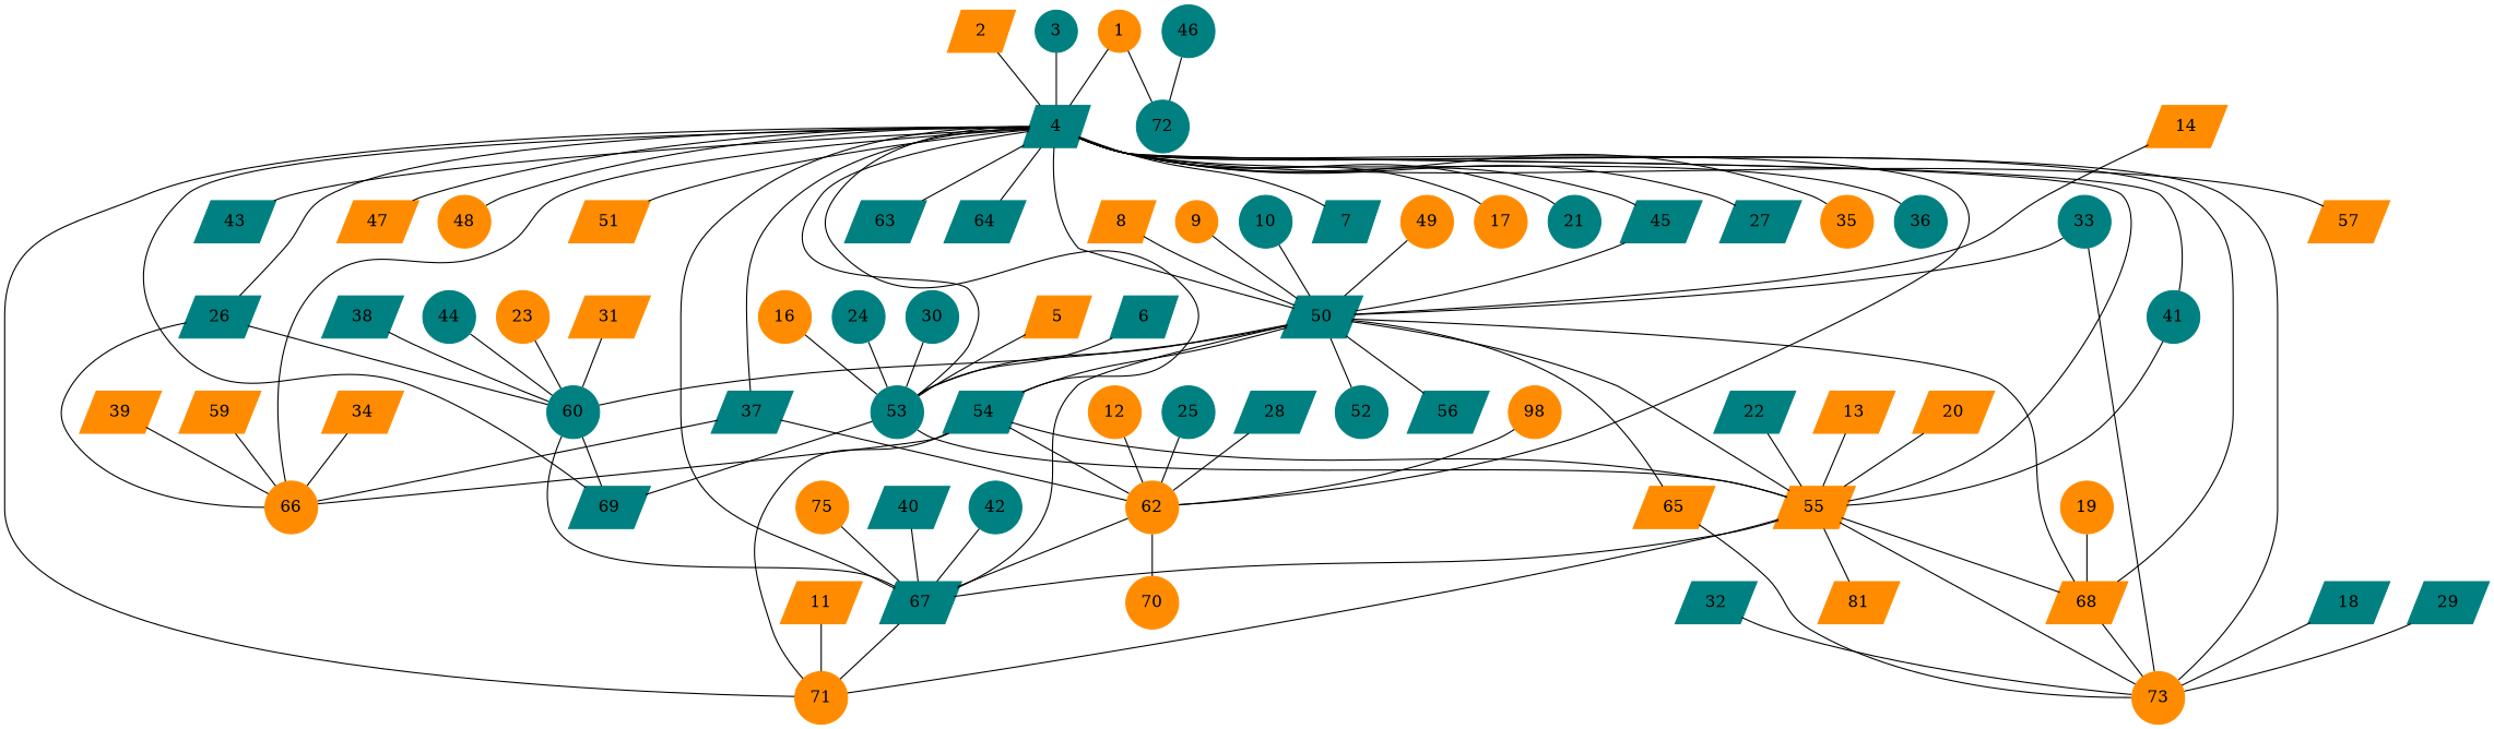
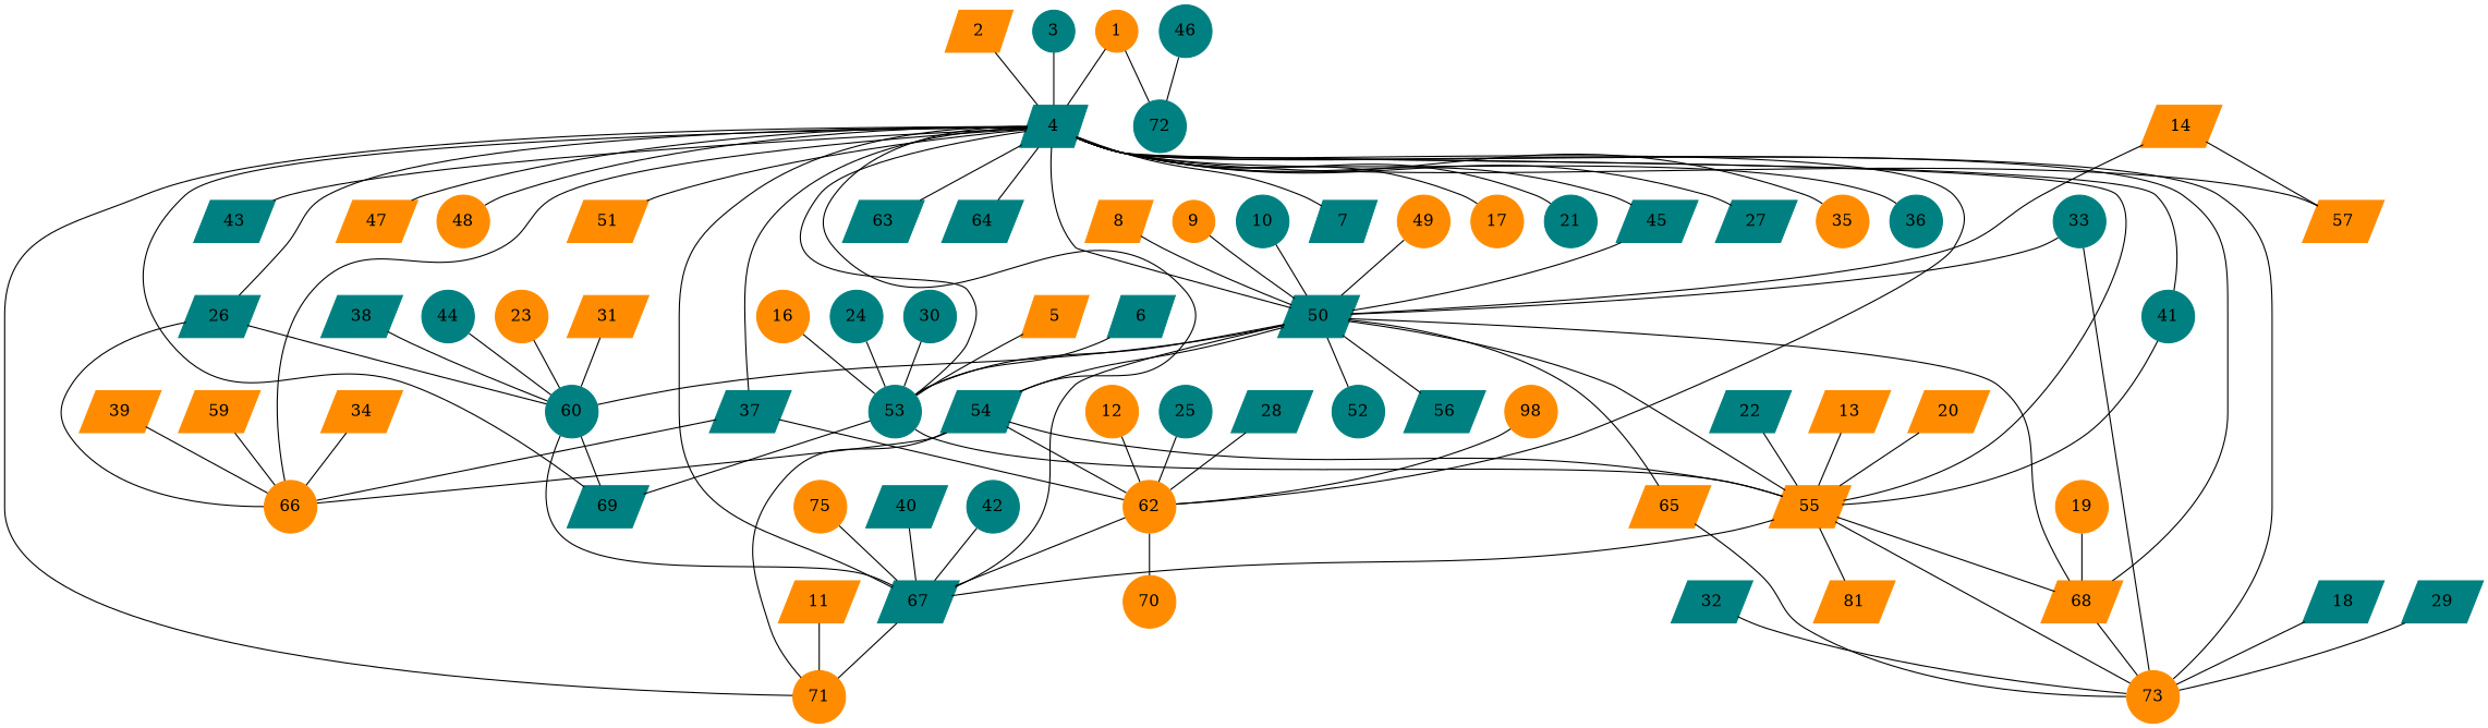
  graph {
    node [color=teal shape=parallelogram style=filled]
    edge [weight=1.0]
    1 [color=darkorange shape=circle]
    4
    72 [shape=circle]
    7
    17 [color=darkorange shape=circle]
    21 [shape=circle]
    26
    27
    35 [color=darkorange shape=circle]
    36 [shape=circle]
    37
    41 [shape=circle]
    43
    45
    47 [color=darkorange]
    48 [color=darkorange shape=circle]
    50
    51 [color=darkorange]
    53 [shape=circle]
    54
    55 [color=darkorange]
    57 [color=darkorange]
    62 [color=darkorange shape=circle]
    63
    64
    66 [color=darkorange shape=circle]
    67
    68 [color=darkorange]
    69
    71 [color=darkorange shape=circle]
    73 [color=darkorange shape=circle]
    2 [color=darkorange]
    3 [shape=circle]
    60 [shape=circle]
    52 [shape=circle]
    56
    65 [color=darkorange]
    n38 [color=darkorange label=81]
    70 [color=darkorange shape=circle]
    5 [color=darkorange]
    6
    8 [color=darkorange]
    9 [color=darkorange shape=circle]
    10 [shape=circle]
    11 [color=darkorange]
    12 [color=darkorange shape=circle]
    13 [color=darkorange]
    14 [color=darkorange]
    n49 [color=darkorange label=75 shape=circle]
    16 [color=darkorange shape=circle]
    18
    19 [color=darkorange shape=circle]
    20 [color=darkorange]
    22
    23 [color=darkorange shape=circle]
    24 [shape=circle]
    25 [shape=circle]
    28
    29
    30 [shape=circle]
    31 [color=darkorange]
    32
    33 [shape=circle]
    34 [color=darkorange]
    38
    39 [color=darkorange]
    40
    42 [shape=circle]
    44 [shape=circle]
    46 [shape=circle]
    49 [color=darkorange shape=circle]
    n72 [color=darkorange label=98 shape=circle]
    59 [color=darkorange]
    1 -- 4
    1 -- 72
    4 -- 7
    4 -- 17
    4 -- 21
    4 -- 26
    4 -- 27
    4 -- 35
    4 -- 36
    4 -- 37
    4 -- 41
    4 -- 43
    4 -- 45
    4 -- 47
    4 -- 48
    4 -- 50 [weight=2.0]
    4 -- 51
    4 -- 53
    4 -- 54
    4 -- 55
    4 -- 57
    4 -- 62
    4 -- 63 [weight=2.0]
    4 -- 64
    4 -- 66
    4 -- 67 [weight=2.0]
    4 -- 68 [weight=2.0]
    4 -- 69
    4 -- 71
    4 -- 73 [weight=2.0]
    26 -- 66
    26 -- 60
    37 -- 62
    37 -- 66
    41 -- 55
    45 -- 50
    50 -- 53
    50 -- 54
    50 -- 55 [weight=2.0]
    50 -- 67
    50 -- 68
    50 -- 60 [weight=2.0]
    50 -- 52
    50 -- 56
    50 -- 65
    53 -- 55
    53 -- 69
    54 -- 55
    54 -- 62
    54 -- 66
    54 -- 71
    55 -- 67
    55 -- 68
-   55 -- 71
    55 -- 73
    55 -- n38
    62 -- 67
    62 -- 70
    67 -- 71
    68 -- 73
    2 -- 4
    3 -- 4
    60 -- 67
    60 -- 69
    65 -- 73
    5 -- 53
    6 -- 53
    8 -- 50
    9 -- 50
    10 -- 50
    11 -- 71
    12 -- 62
    13 -- 55
    14 -- 50
+   14 -- 57
    n49 -- 67
    16 -- 53
    18 -- 73
    19 -- 68
    20 -- 55
    22 -- 55
    23 -- 60
    24 -- 53
    25 -- 62
    28 -- 62
    29 -- 73
    30 -- 53
    31 -- 60 [weight=2.0]
    32 -- 73
    33 -- 50
    33 -- 73
    34 -- 66
    38 -- 60
    39 -- 66
    40 -- 67
    42 -- 67
    44 -- 60
    46 -- 72
    49 -- 50
    n72 -- 62
    59 -- 66
  }
